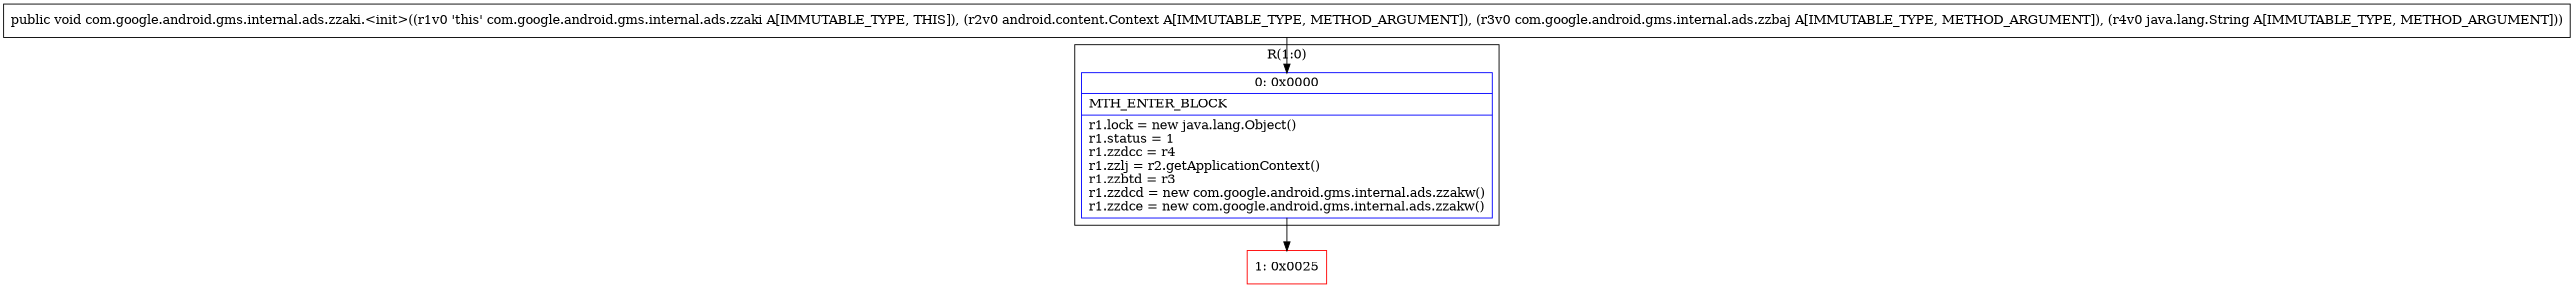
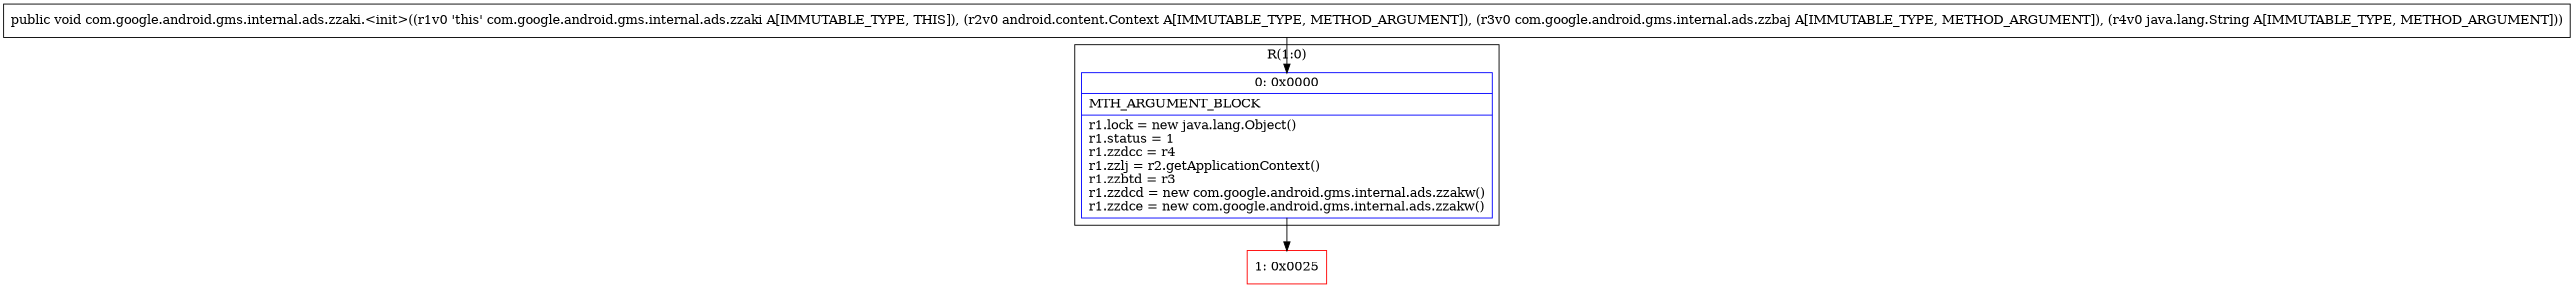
  digraph {
    node [shape=record]
-   n1 [color=blue label="{0\:\ 0x0000|MTH_ENTER_BLOCK\l|r1.lock = new java.lang.Object()\lr1.status = 1\lr1.zzdcc = r4\lr1.zzlj = r2.getApplicationContext()\lr1.zzbtd = r3\lr1.zzdcd = new com.google.android.gms.internal.ads.zzakw()\lr1.zzdce = new com.google.android.gms.internal.ads.zzakw()\l}"]
+   n1 [color=blue label="{0\:\ 0x0000|MTH_ARGUMENT_BLOCK\l|r1.lock = new java.lang.Object()\lr1.status = 1\lr1.zzdcc = r4\lr1.zzlj = r2.getApplicationContext()\lr1.zzbtd = r3\lr1.zzdcd = new com.google.android.gms.internal.ads.zzakw()\lr1.zzdce = new com.google.android.gms.internal.ads.zzakw()\l}"]
    n2 [color=red label="{1\:\ 0x0025}"]
    n3 [label="{public void com.google.android.gms.internal.ads.zzaki.\<init\>((r1v0 'this' com.google.android.gms.internal.ads.zzaki A[IMMUTABLE_TYPE, THIS]), (r2v0 android.content.Context A[IMMUTABLE_TYPE, METHOD_ARGUMENT]), (r3v0 com.google.android.gms.internal.ads.zzbaj A[IMMUTABLE_TYPE, METHOD_ARGUMENT]), (r4v0 java.lang.String A[IMMUTABLE_TYPE, METHOD_ARGUMENT])) }"]
    subgraph cluster_1 {
      label="R(1:0)"
      n1
    }
    n1 -> n2
    n3 -> n1
  }
